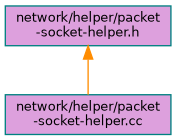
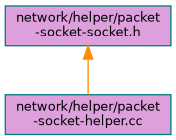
  digraph {
    node [color=teal fillcolor=plum fontname=Helvetica fontsize=10 shape=record style=filled]
-   n1 [fontcolor=black height=0.2 label="network/helper/packet\l-socket-helper.h" width=0.4]
+   n1 [fontcolor=black height=0.2 label="network/helper/packet\l-socket-socket.h" width=0.4]
    n2 [height=0.2 label="network/helper/packet\l-socket-helper.cc" width=0.4]
    n1 -> n2 [color=darkorange dir=back fontname=Helvetica fontsize=10 labelfontname=Helvetica labelfontsize=10 style=solid]
  }
